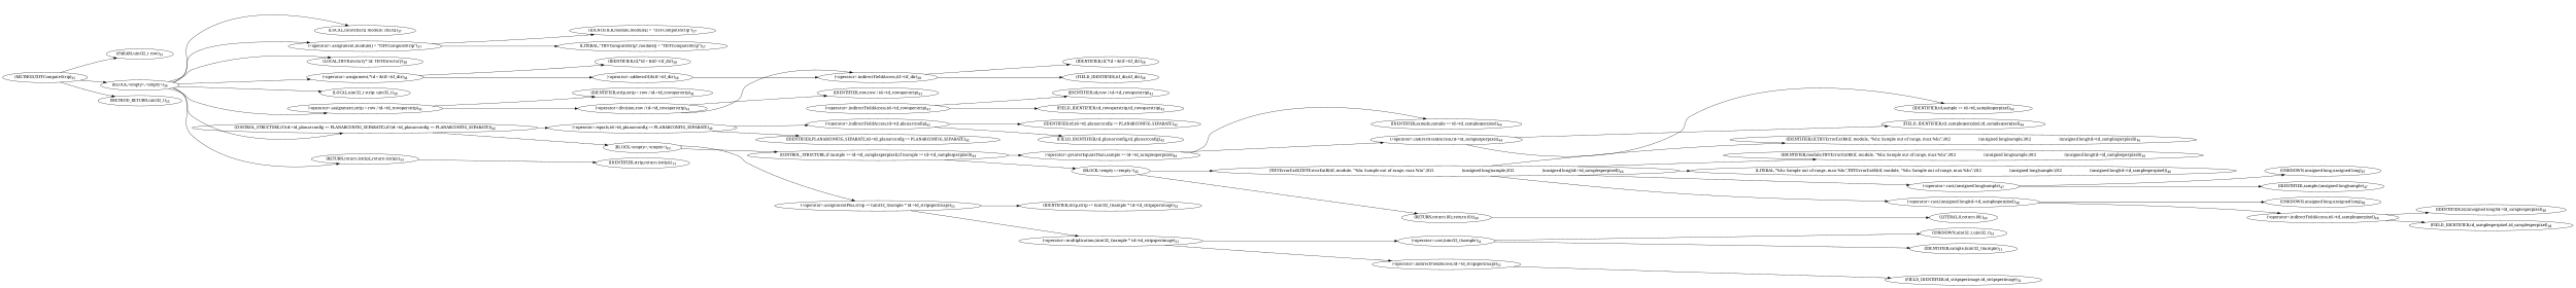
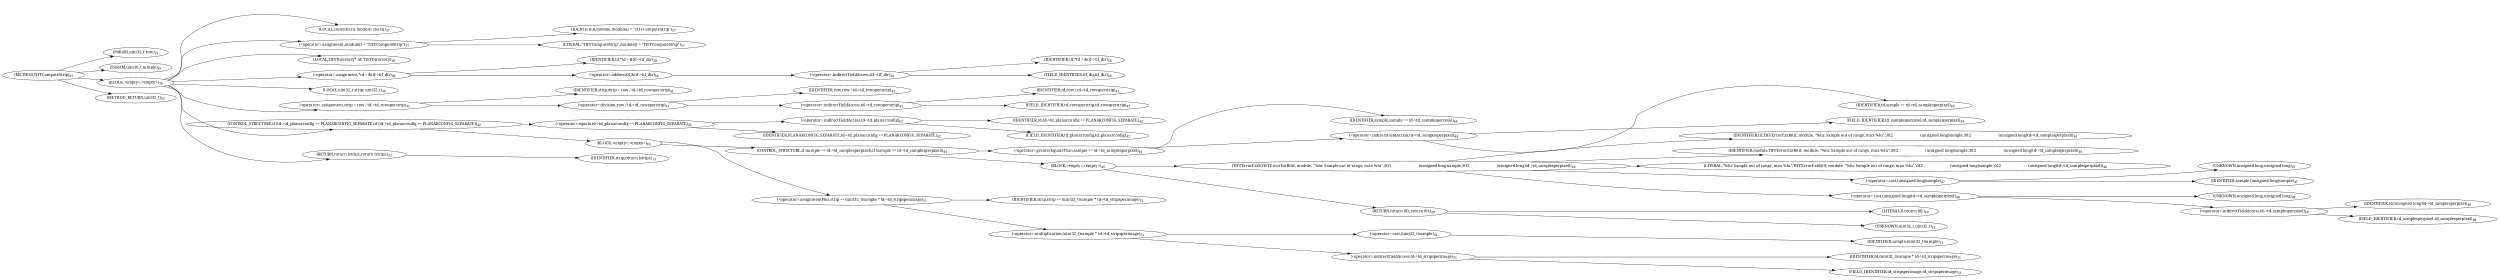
  digraph {
    fontname="Noto Serif"
    rankdir=LR
    node [fontname="Noto Serif"]
    edge [fontname="Noto Serif"]
    n1 [label=<(METHOD,TIFFComputeStrip)<SUB>35</SUB>>]
    n2 [label=<(PARAM,uint32_t row)<SUB>35</SUB>>]
+   n3 [label=<(PARAM,uint16_t sample)<SUB>35</SUB>>]
    n4 [label=<(BLOCK,&lt;empty&gt;,&lt;empty&gt;)<SUB>36</SUB>>]
    n5 [label=<(METHOD_RETURN,uint32_t)<SUB>35</SUB>>]
    n6 [label=<(LOCAL,constchar[] module: char[])<SUB>37</SUB>>]
    n7 [label=<(&lt;operator&gt;.assignment,module[] = &quot;TIFFComputeStrip&quot;)<SUB>37</SUB>>]
    n8 [label=<(LOCAL,TIFFDirectory* td: TIFFDirectory)<SUB>38</SUB>>]
    n9 [label=<(&lt;operator&gt;.assignment,*td = &amp;tif-&gt;tif_dir)<SUB>38</SUB>>]
    n10 [label=<(LOCAL,uint32_t strip: uint32_t)<SUB>39</SUB>>]
    n11 [label=<(&lt;operator&gt;.assignment,strip = row / td-&gt;td_rowsperstrip)<SUB>41</SUB>>]
    n12 [label=<(CONTROL_STRUCTURE,if (td-&gt;td_planarconfig == PLANARCONFIG_SEPARATE),if (td-&gt;td_planarconfig == PLANARCONFIG_SEPARATE))<SUB>42</SUB>>]
    n13 [label=<(RETURN,return (strip);,return (strip);)<SUB>53</SUB>>]
    n14 [label=<(IDENTIFIER,module,module[] = &quot;TIFFComputeStrip&quot;)<SUB>37</SUB>>]
    n15 [label=<(LITERAL,&quot;TIFFComputeStrip&quot;,module[] = &quot;TIFFComputeStrip&quot;)<SUB>37</SUB>>]
    n16 [label=<(IDENTIFIER,td,*td = &amp;tif-&gt;tif_dir)<SUB>38</SUB>>]
    n17 [label=<(&lt;operator&gt;.addressOf,&amp;tif-&gt;tif_dir)<SUB>38</SUB>>]
    n18 [label=<(IDENTIFIER,strip,strip = row / td-&gt;td_rowsperstrip)<SUB>41</SUB>>]
    n19 [label=<(&lt;operator&gt;.division,row / td-&gt;td_rowsperstrip)<SUB>41</SUB>>]
    n20 [label=<(&lt;operator&gt;.equals,td-&gt;td_planarconfig == PLANARCONFIG_SEPARATE)<SUB>42</SUB>>]
    n21 [label=<(BLOCK,&lt;empty&gt;,&lt;empty&gt;)<SUB>43</SUB>>]
    n22 [label=<(IDENTIFIER,strip,return (strip);)<SUB>53</SUB>>]
    n23 [label=<(&lt;operator&gt;.indirectFieldAccess,tif-&gt;tif_dir)<SUB>38</SUB>>]
    n24 [label=<(IDENTIFIER,tif,*td = &amp;tif-&gt;tif_dir)<SUB>38</SUB>>]
    n25 [label=<(FIELD_IDENTIFIER,tif_dir,tif_dir)<SUB>38</SUB>>]
    n26 [label=<(IDENTIFIER,row,row / td-&gt;td_rowsperstrip)<SUB>41</SUB>>]
    n27 [label=<(&lt;operator&gt;.indirectFieldAccess,td-&gt;td_rowsperstrip)<SUB>41</SUB>>]
    n28 [label=<(IDENTIFIER,td,row / td-&gt;td_rowsperstrip)<SUB>41</SUB>>]
    n29 [label=<(FIELD_IDENTIFIER,td_rowsperstrip,td_rowsperstrip)<SUB>41</SUB>>]
    n30 [label=<(&lt;operator&gt;.indirectFieldAccess,td-&gt;td_planarconfig)<SUB>62</SUB>>]
    n31 [label=<(IDENTIFIER,PLANARCONFIG_SEPARATE,td-&gt;td_planarconfig == PLANARCONFIG_SEPARATE)<SUB>42</SUB>>]
    n32 [label=<(CONTROL_STRUCTURE,if (sample &gt;= td-&gt;td_samplesperpixel),if (sample &gt;= td-&gt;td_samplesperpixel))<SUB>44</SUB>>]
    n33 [label=<(&lt;operator&gt;.assignmentPlus,strip += (uint32_t)sample * td-&gt;td_stripsperimage)<SUB>51</SUB>>]
    n34 [label=<(IDENTIFIER,td,td-&gt;td_planarconfig == PLANARCONFIG_SEPARATE)<SUB>42</SUB>>]
    n35 [label=<(FIELD_IDENTIFIER,td_planarconfig,td_planarconfig)<SUB>42</SUB>>]
    n36 [label=<(&lt;operator&gt;.greaterEqualsThan,sample &gt;= td-&gt;td_samplesperpixel)<SUB>44</SUB>>]
    n37 [label=<(BLOCK,&lt;empty&gt;,&lt;empty&gt;)<SUB>45</SUB>>]
    n38 [label=<(IDENTIFIER,strip,strip += (uint32_t)sample * td-&gt;td_stripsperimage)<SUB>51</SUB>>]
    n39 [label=<(&lt;operator&gt;.multiplication,(uint32_t)sample * td-&gt;td_stripsperimage)<SUB>51</SUB>>]
    n40 [label=<(IDENTIFIER,sample,sample &gt;= td-&gt;td_samplesperpixel)<SUB>44</SUB>>]
    n41 [label=<(&lt;operator&gt;.indirectFieldAccess,td-&gt;td_samplesperpixel)<SUB>44</SUB>>]
    n42 [label=<(TIFFErrorExtR,TIFFErrorExtR(tif, module, &quot;%lu: Sample out of range, max %lu&quot;,\012                          (unsigned long)sample,\012                          (unsigned long)td-&gt;td_samplesperpixel))<SUB>46</SUB>>]
    n43 [label=<(RETURN,return (0);,return (0);)<SUB>49</SUB>>]
    n44 [label=<(IDENTIFIER,td,sample &gt;= td-&gt;td_samplesperpixel)<SUB>44</SUB>>]
    n45 [label=<(FIELD_IDENTIFIER,td_samplesperpixel,td_samplesperpixel)<SUB>44</SUB>>]
    n46 [label=<(IDENTIFIER,tif,TIFFErrorExtR(tif, module, &quot;%lu: Sample out of range, max %lu&quot;,\012                          (unsigned long)sample,\012                          (unsigned long)td-&gt;td_samplesperpixel))<SUB>46</SUB>>]
    n47 [label=<(IDENTIFIER,module,TIFFErrorExtR(tif, module, &quot;%lu: Sample out of range, max %lu&quot;,\012                          (unsigned long)sample,\012                          (unsigned long)td-&gt;td_samplesperpixel))<SUB>46</SUB>>]
    n48 [label=<(LITERAL,&quot;%lu: Sample out of range, max %lu&quot;,TIFFErrorExtR(tif, module, &quot;%lu: Sample out of range, max %lu&quot;,\012                          (unsigned long)sample,\012                          (unsigned long)td-&gt;td_samplesperpixel))<SUB>46</SUB>>]
    n49 [label=<(&lt;operator&gt;.cast,(unsigned long)sample)<SUB>47</SUB>>]
    n50 [label=<(&lt;operator&gt;.cast,(unsigned long)td-&gt;td_samplesperpixel)<SUB>48</SUB>>]
    n51 [label=<(LITERAL,0,return (0);)<SUB>49</SUB>>]
    n52 [label=<(UNKNOWN,unsigned long,unsigned long)<SUB>47</SUB>>]
    n53 [label=<(IDENTIFIER,sample,(unsigned long)sample)<SUB>47</SUB>>]
    n54 [label=<(UNKNOWN,unsigned long,unsigned long)<SUB>48</SUB>>]
    n55 [label=<(&lt;operator&gt;.indirectFieldAccess,td-&gt;td_samplesperpixel)<SUB>48</SUB>>]
    n56 [label=<(IDENTIFIER,td,(unsigned long)td-&gt;td_samplesperpixel)<SUB>48</SUB>>]
    n57 [label=<(FIELD_IDENTIFIER,td_samplesperpixel,td_samplesperpixel)<SUB>48</SUB>>]
    n58 [label=<(&lt;operator&gt;.cast,(uint32_t)sample)<SUB>51</SUB>>]
    n59 [label=<(&lt;operator&gt;.indirectFieldAccess,td-&gt;td_stripsperimage)<SUB>51</SUB>>]
    n60 [label=<(UNKNOWN,uint32_t,uint32_t)<SUB>51</SUB>>]
    n61 [label=<(IDENTIFIER,sample,(uint32_t)sample)<SUB>51</SUB>>]
+   n62 [label=<(IDENTIFIER,td,(uint32_t)sample * td-&gt;td_stripsperimage)<SUB>51</SUB>>]
    n63 [label=<(FIELD_IDENTIFIER,td_stripsperimage,td_stripsperimage)<SUB>51</SUB>>]
    n1 -> n2
+   n1 -> n3
    n1 -> n4
    n1 -> n5
    n4 -> n6
    n4 -> n7
    n4 -> n8
    n4 -> n9
    n4 -> n10
    n4 -> n11
    n4 -> n12
    n4 -> n13
    n7 -> n14
    n7 -> n15
    n9 -> n16
    n9 -> n17
    n11 -> n18
    n11 -> n19
    n12 -> n20
    n12 -> n21
    n13 -> n22
    n17 -> n23
    n19 -> n26
-   n19 -> n23
+   n19 -> n27
    n20 -> n30
    n20 -> n31
    n21 -> n32
    n21 -> n33
    n23 -> n24
    n23 -> n25
    n27 -> n28
    n27 -> n29
    n30 -> n34
    n30 -> n35
    n32 -> n36
    n32 -> n37
    n33 -> n38
    n33 -> n39
    n36 -> n40
    n36 -> n41
    n37 -> n42
    n37 -> n43
    n39 -> n58
    n39 -> n59
    n41 -> n44
    n41 -> n45
    n42 -> n46
    n42 -> n47
    n42 -> n48
    n42 -> n49
    n42 -> n50
    n43 -> n51
    n49 -> n52
    n49 -> n53
    n50 -> n54
    n50 -> n55
    n55 -> n56
    n55 -> n57
-   n58 -> n60
+   n43 -> n60
    n58 -> n61
+   n59 -> n62
    n59 -> n63
  }
